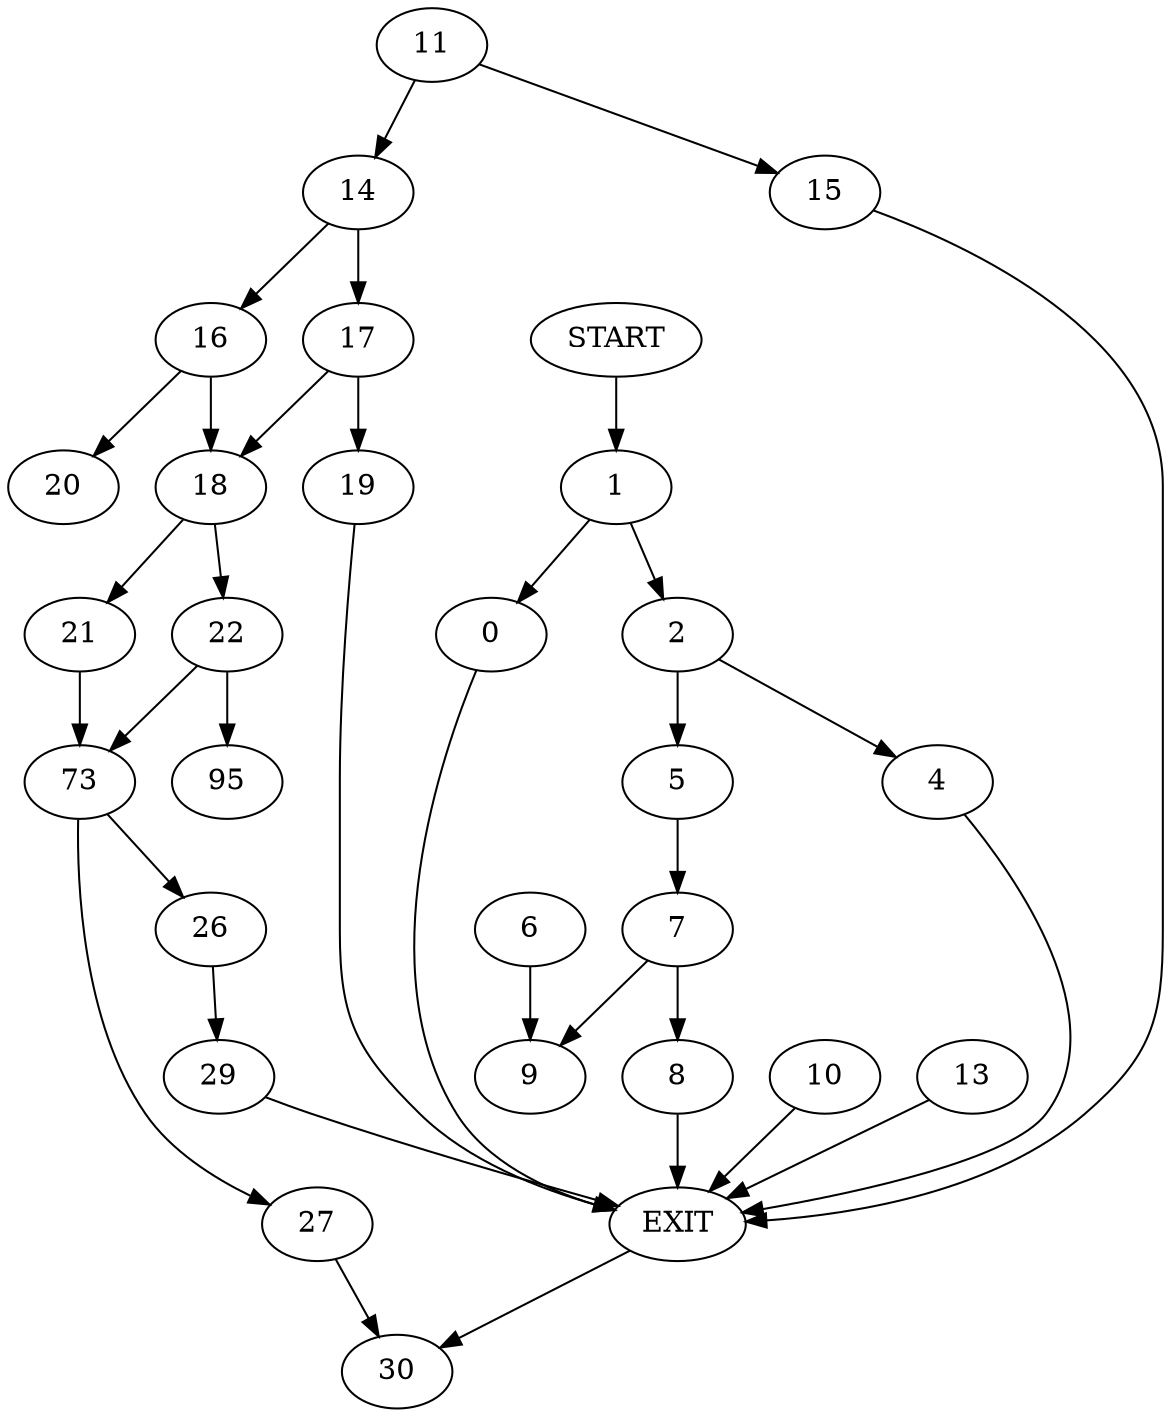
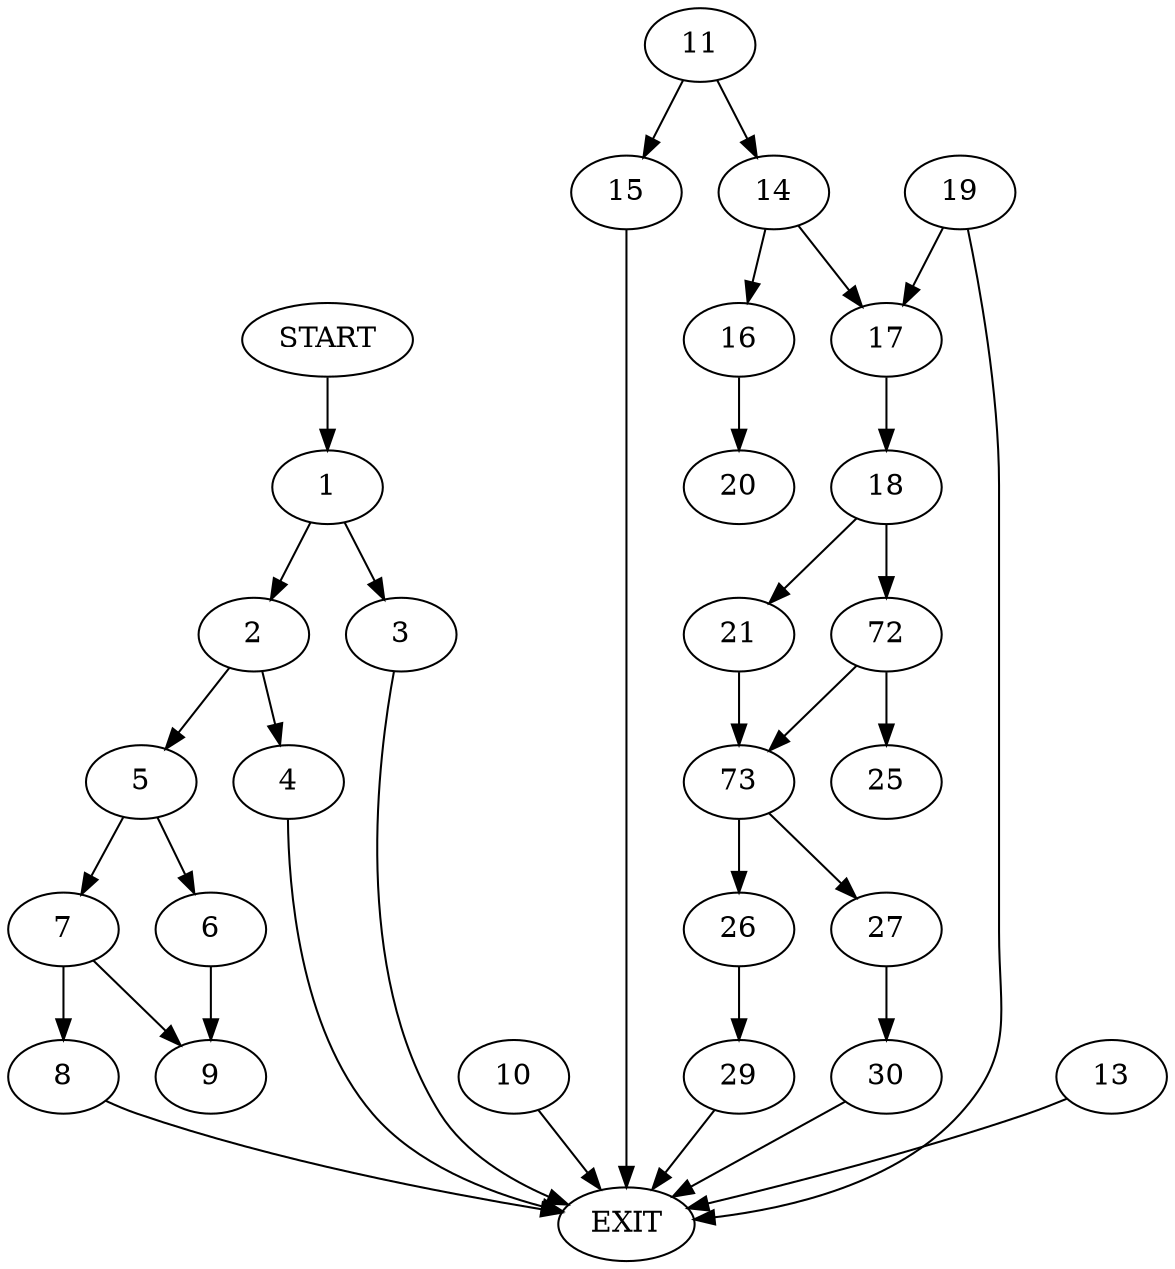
  digraph {
    n1 [label=START]
    1
    2
-   3 [label=0]
+   3
    n5 [label=EXIT]
    4
    5
    6
    7
    9
    8
    10
    11
    14
    15
    16
    17
    13
    18
    20
    19
    21
-   22
+   22 [label=72]
    n24 [label=73]
-   25 [label=95]
+   25
    26
    27
    29
    30
    n1 -> 1
    1 -> 2
    1 -> 3
    2 -> 4
    2 -> 5
    3 -> n5
    4 -> n5
+   5 -> 6
    5 -> 7
    6 -> 9
    7 -> 9
    7 -> 8
    8 -> n5
    10 -> n5
    11 -> 14
    11 -> 15
    14 -> 16
    14 -> 17
    15 -> n5
-   16 -> 18
    16 -> 20
    17 -> 18
-   17 -> 19
+   19 -> 17
    13 -> n5
    18 -> 21
    18 -> 22
    19 -> n5
    21 -> n24
    22 -> n24
    22 -> 25
    n24 -> 26
    n24 -> 27
    26 -> 29
    27 -> 30
    29 -> n5
-   n5 -> 30
+   30 -> n5
  }
